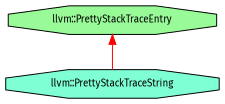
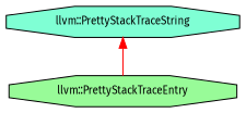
  digraph {
    fontname="Fira Sans"
    node [color=black fontname="Fira Sans" fontsize=10 shape=octagon style=filled]
    n1 [fillcolor=aquamarine fontcolor=black height=0.2 label="llvm::PrettyStackTraceString" width=0.4]
    n2 [height=0.2 label="llvm::PrettyStackTraceEntry" width=0.4 fillcolor=palegreen]
-   n2 -> n1 [color=red dir=back fontname="Fira Sans" fontsize=10 labelfontname=Helvetica labelfontsize=10 style=solid]
+   n1 -> n2 [color=red dir=back fontname="Fira Sans" fontsize=10 labelfontname=Helvetica labelfontsize=10 style=solid]
  }
